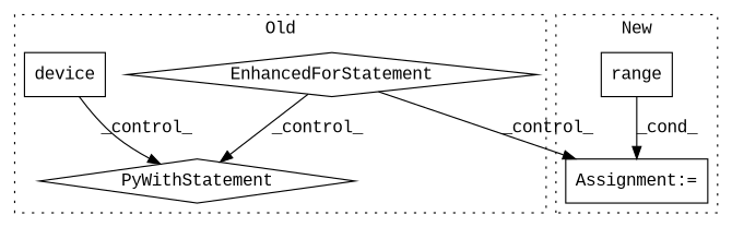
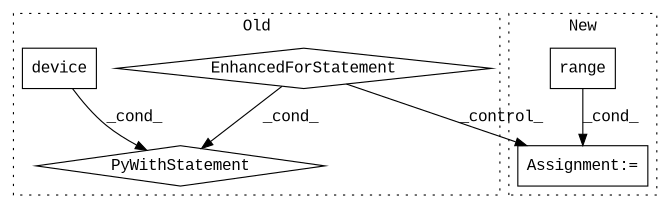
  digraph {
    fontname="Liberation Mono"
    node [a=32 fontname="Liberation Mono" shape=box]
    edge [fontname="Liberation Mono"]
    n1 [l="7,1" label=device s="2931,2946"]
    n2 [a=70 l="63,2" label=EnhancedForStatement s="2629,2723" shape=diamond]
    n3 [a=104 l="10,2" label=PyWithStatement s="2910,2947" shape=diamond]
    n4 [l="6,1" label=range s="2921,2941"]
    n5 [a=7 l="61,2" label="Assignment:=" s="2852,2942"]
    subgraph cluster_1 {
      label=Old
      style=dotted
      n1
      n2
      n3
    }
    subgraph cluster_2 {
      label=New
      style=dotted
      n4
      n5
    }
-   n1 -> n3 [label=_control_]
-   n2 -> n3 [label=_control_]
+   n1 -> n3 [label=_cond_]
+   n2 -> n3 [label=_cond_]
    n2 -> n5 [label=_control_]
    n4 -> n5 [label=_cond_]
  }
